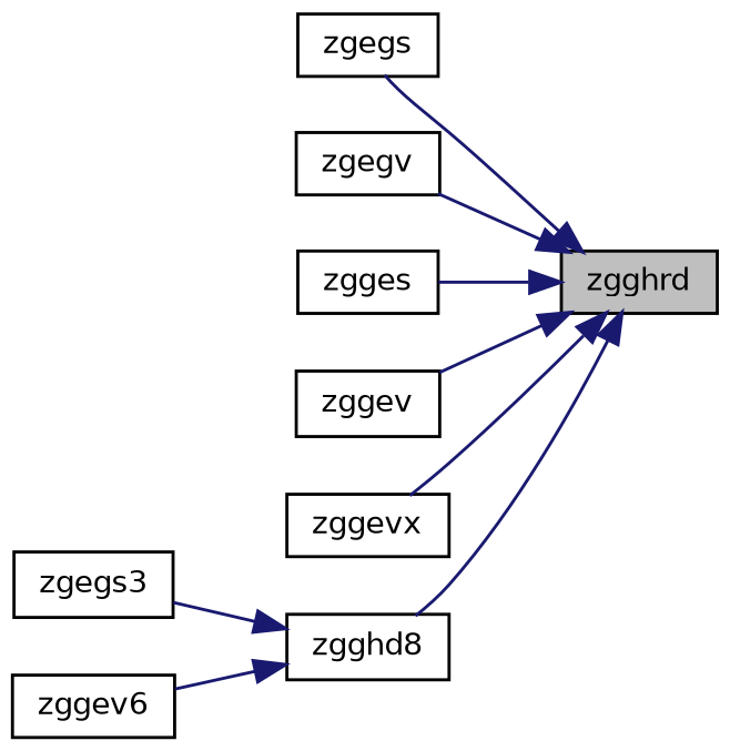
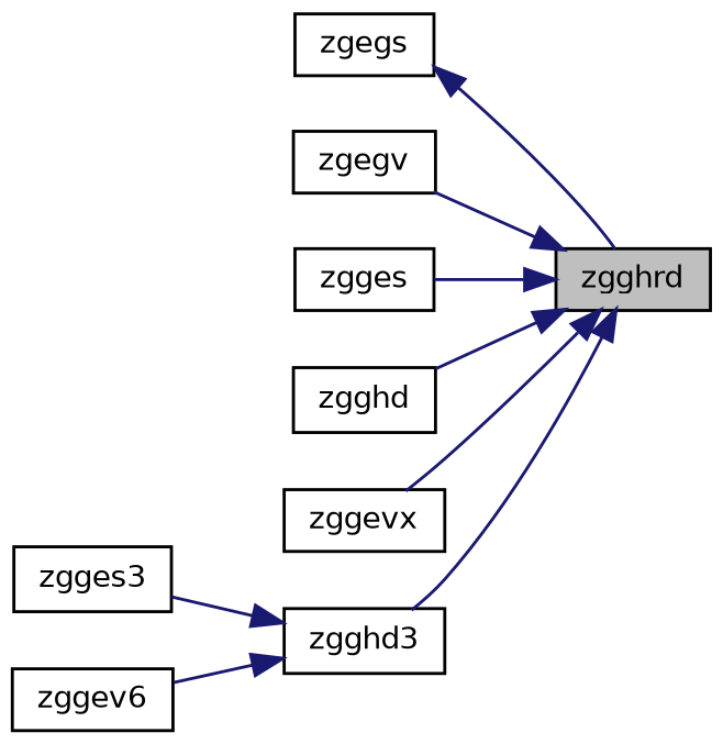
  digraph {
    fontname="DejaVu Sans"
    rankdir=RL
    node [color=black fillcolor=white fontname="DejaVu Sans" fontsize=10 shape=record style=filled]
    edge [color=midnightblue dir=back fontname="DejaVu Sans" fontsize=10 labelfontname=Helvetica labelfontsize=10 style=solid]
    n1 [fillcolor=grey75 fontcolor=black height=0.2 label=zgghrd width=0.4]
    n2 [height=0.2 label=zgegs width=0.4]
    n3 [height=0.2 label=zgegv width=0.4]
    n4 [height=0.2 label=zgges width=0.4]
-   n5 [height=0.2 label=zggev width=0.4]
+   n5 [height=0.2 label=zgghd width=0.4]
    n6 [height=0.2 label=zggevx width=0.4]
-   n7 [height=0.2 label=zgghd8 width=0.4]
-   n8 [height=0.2 label=zgegs3 width=0.4]
+   n7 [height=0.2 label=zgghd3 width=0.4]
+   n8 [height=0.2 label=zgges3 width=0.4]
    n9 [height=0.2 label=zggev6 width=0.4]
-   n1 -> n2
+   n2 -> n1
    n1 -> n3
    n1 -> n4
    n1 -> n5
    n1 -> n6
    n1 -> n7
    n7 -> n8
    n7 -> n9
  }
